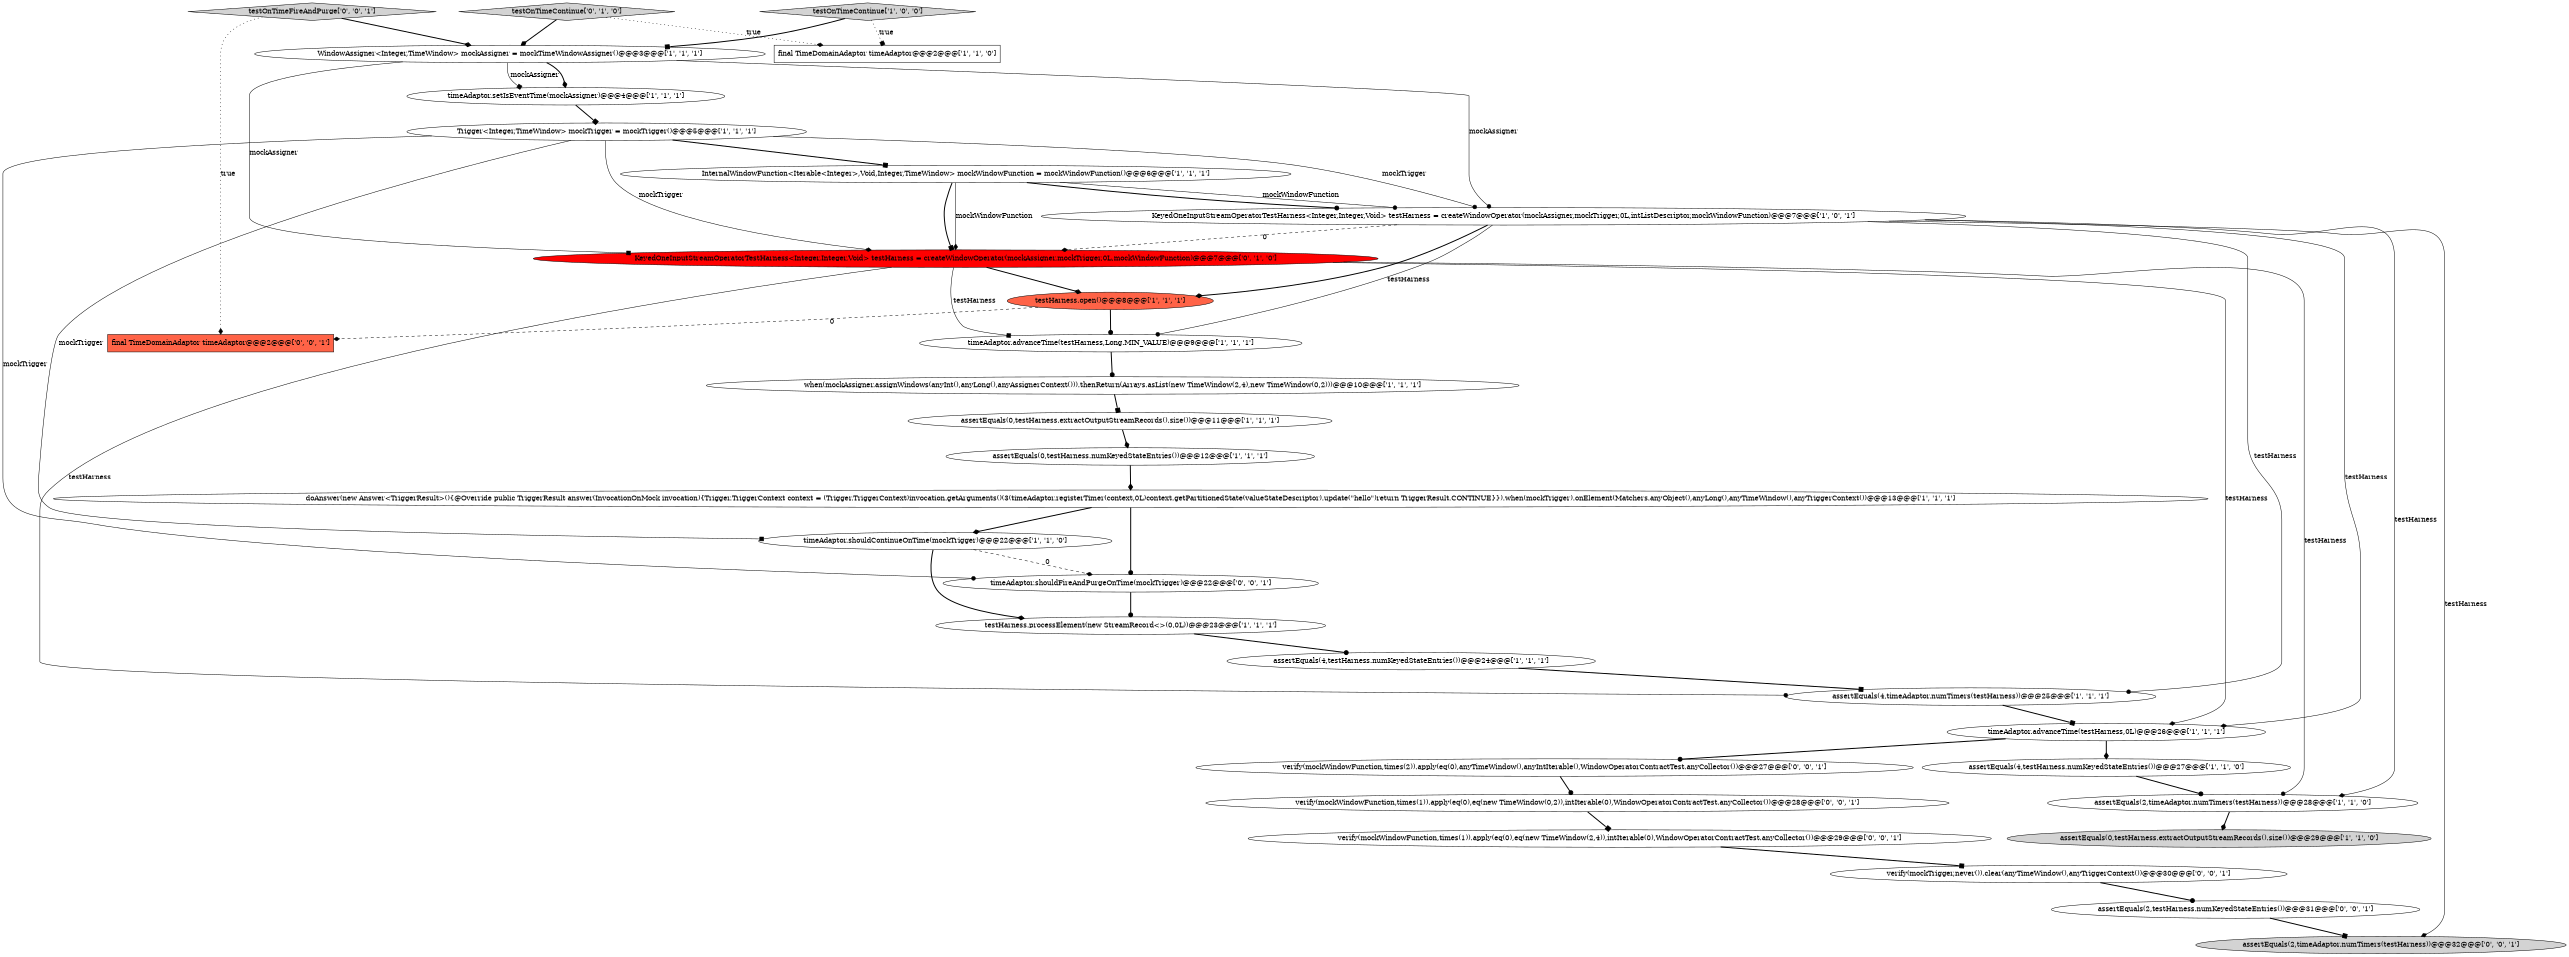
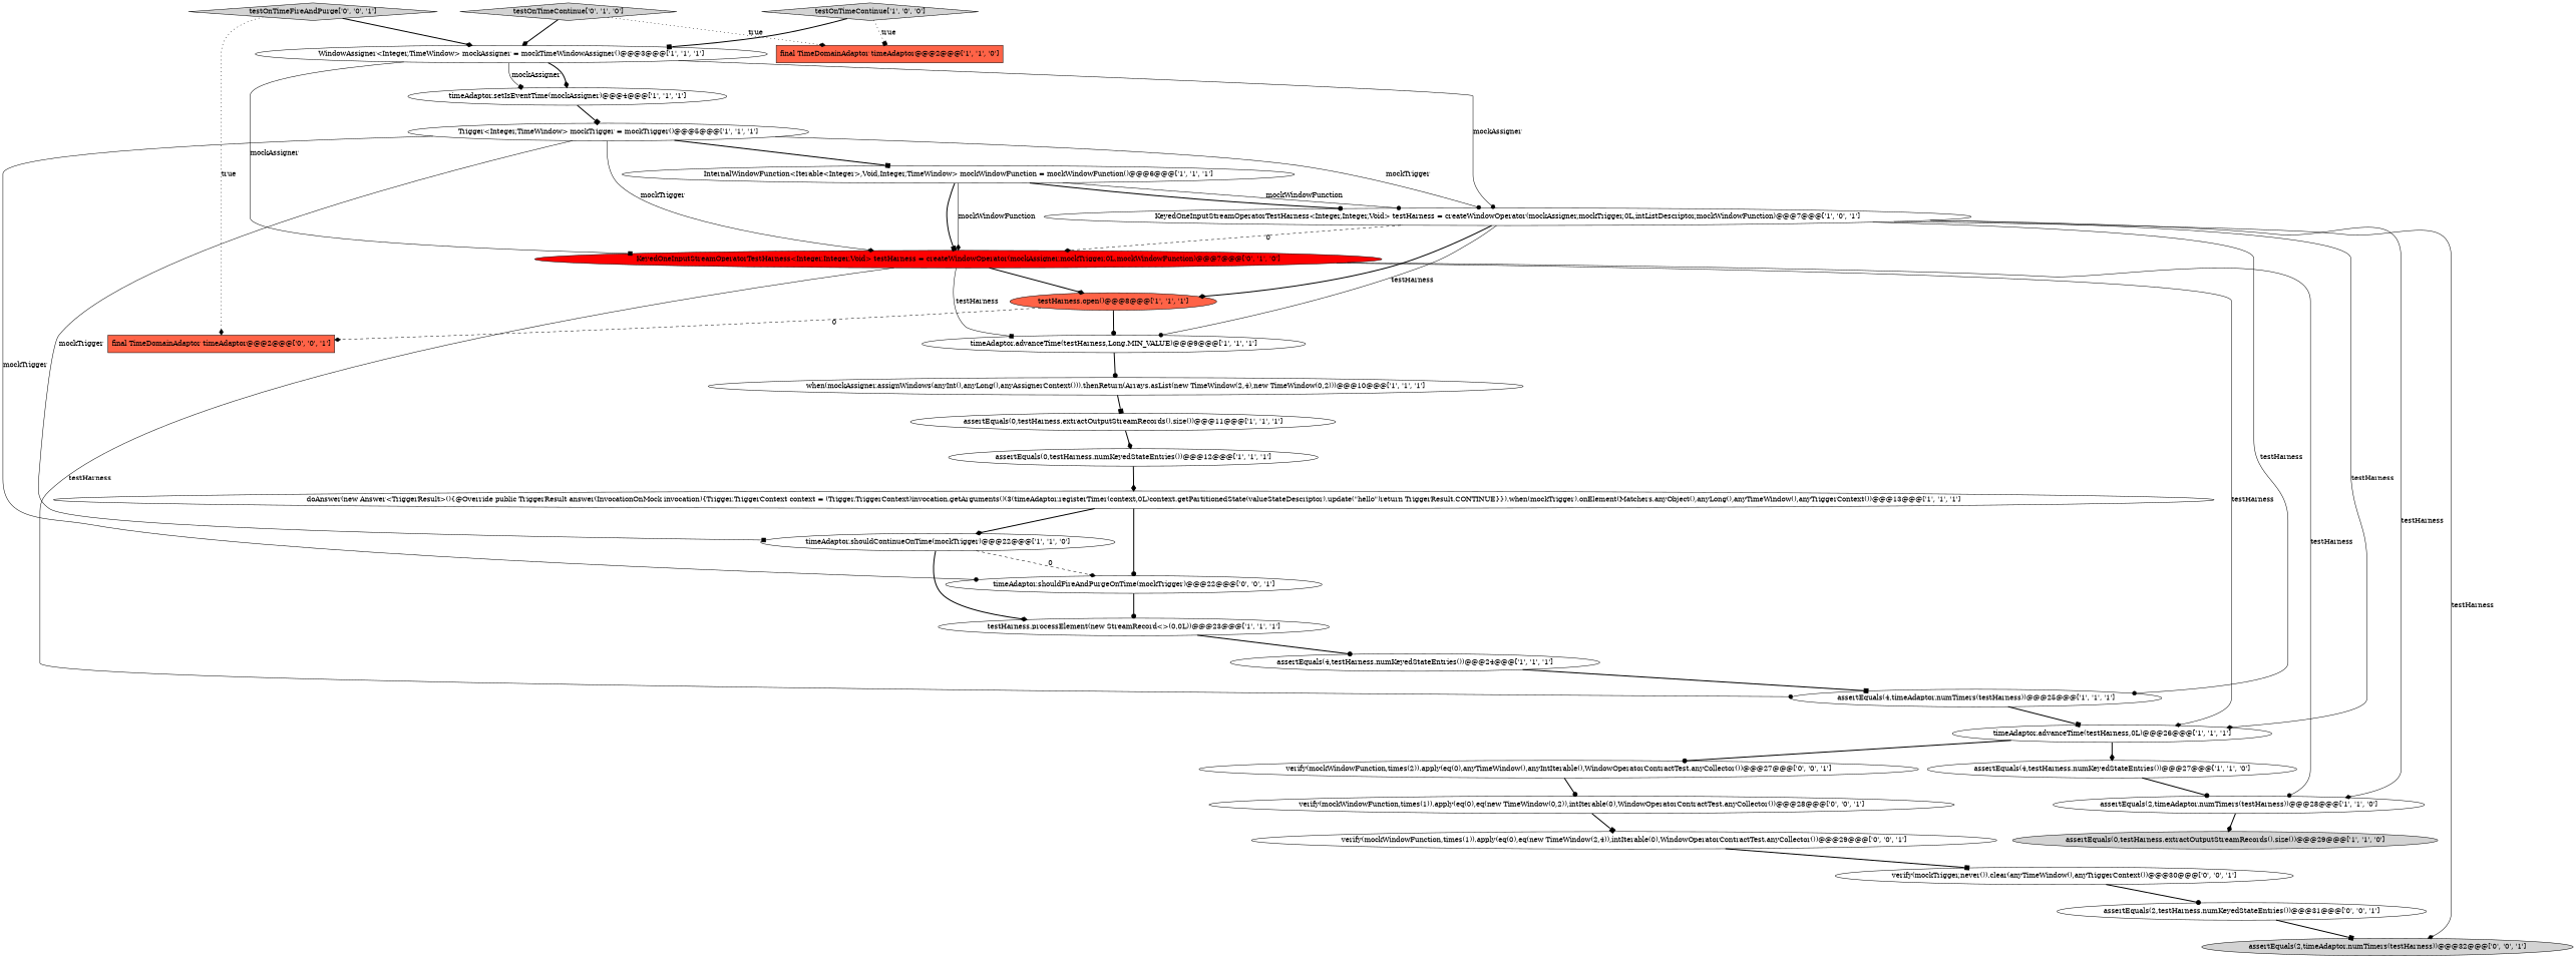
  digraph {
    node [fillcolor=white shape=ellipse style=filled]
    edge [arrowhead=diamond style=bold]
    n1 [label="testHarness.processElement(new StreamRecord<>(0,0L))@@@23@@@['1', '1', '1']"]
    n2 [label="assertEquals(4,testHarness.numKeyedStateEntries())@@@24@@@['1', '1', '1']"]
    n3 [label="assertEquals(4,timeAdaptor.numTimers(testHarness))@@@25@@@['1', '1', '1']"]
    n4 [label="doAnswer(new Answer<TriggerResult>(){@Override public TriggerResult answer(InvocationOnMock invocation){Trigger.TriggerContext context = (Trigger.TriggerContext)invocation.getArguments()(3(timeAdaptor.registerTimer(context,0L)context.getPartitionedState(valueStateDescriptor).update(\"hello\")return TriggerResult.CONTINUE}}).when(mockTrigger).onElement(Matchers.anyObject(),anyLong(),anyTimeWindow(),anyTriggerContext())@@@13@@@['1', '1', '1']"]
    n5 [label="timeAdaptor.shouldContinueOnTime(mockTrigger)@@@22@@@['1', '1', '0']"]
    n6 [label="timeAdaptor.shouldFireAndPurgeOnTime(mockTrigger)@@@22@@@['0', '0', '1']"]
    n7 [label="timeAdaptor.advanceTime(testHarness,0L)@@@26@@@['1', '1', '1']"]
    n8 [label="assertEquals(4,testHarness.numKeyedStateEntries())@@@27@@@['1', '1', '0']"]
    n9 [label="verify(mockWindowFunction,times(2)).apply(eq(0),anyTimeWindow(),anyIntIterable(),WindowOperatorContractTest.anyCollector())@@@27@@@['0', '0', '1']"]
    n10 [label="assertEquals(2,timeAdaptor.numTimers(testHarness))@@@28@@@['1', '1', '0']"]
    n11 [label="verify(mockWindowFunction,times(1)).apply(eq(0),eq(new TimeWindow(0,2)),intIterable(0),WindowOperatorContractTest.anyCollector())@@@28@@@['0', '0', '1']"]
    n12 [label="timeAdaptor.advanceTime(testHarness,Long.MIN_VALUE)@@@9@@@['1', '1', '1']"]
    n13 [label="when(mockAssigner.assignWindows(anyInt(),anyLong(),anyAssignerContext())).thenReturn(Arrays.asList(new TimeWindow(2,4),new TimeWindow(0,2)))@@@10@@@['1', '1', '1']"]
    n14 [label="assertEquals(0,testHarness.extractOutputStreamRecords().size())@@@11@@@['1', '1', '1']"]
    n15 [fillcolor=lightgray label="assertEquals(0,testHarness.extractOutputStreamRecords().size())@@@29@@@['1', '1', '0']"]
    n16 [label="WindowAssigner<Integer,TimeWindow> mockAssigner = mockTimeWindowAssigner()@@@3@@@['1', '1', '1']"]
    n17 [label="KeyedOneInputStreamOperatorTestHarness<Integer,Integer,Void> testHarness = createWindowOperator(mockAssigner,mockTrigger,0L,intListDescriptor,mockWindowFunction)@@@7@@@['1', '0', '1']"]
    n18 [label="timeAdaptor.setIsEventTime(mockAssigner)@@@4@@@['1', '1', '1']"]
    n19 [fillcolor=red label="KeyedOneInputStreamOperatorTestHarness<Integer,Integer,Void> testHarness = createWindowOperator(mockAssigner,mockTrigger,0L,mockWindowFunction)@@@7@@@['0', '1', '0']"]
    n20 [fillcolor=lightgray label="assertEquals(2,timeAdaptor.numTimers(testHarness))@@@32@@@['0', '0', '1']"]
    n21 [fillcolor=tomato label="testHarness.open()@@@8@@@['1', '1', '1']"]
    n22 [label="Trigger<Integer,TimeWindow> mockTrigger = mockTrigger()@@@5@@@['1', '1', '1']"]
    n23 [label="assertEquals(0,testHarness.numKeyedStateEntries())@@@12@@@['1', '1', '1']"]
    n24 [fillcolor=tomato label="final TimeDomainAdaptor timeAdaptor@@@2@@@['0', '0', '1']" shape=box]
    n25 [fillcolor=lightgray label="testOnTimeContinue['0', '1', '0']" shape=diamond]
-   n26 [label="final TimeDomainAdaptor timeAdaptor@@@2@@@['1', '1', '0']" shape=box]
+   n26 [fillcolor=tomato label="final TimeDomainAdaptor timeAdaptor@@@2@@@['1', '1', '0']" shape=box]
    n27 [label="verify(mockWindowFunction,times(1)).apply(eq(0),eq(new TimeWindow(2,4)),intIterable(0),WindowOperatorContractTest.anyCollector())@@@29@@@['0', '0', '1']"]
    n28 [label="verify(mockTrigger,never()).clear(anyTimeWindow(),anyTriggerContext())@@@30@@@['0', '0', '1']"]
    n29 [label="InternalWindowFunction<Iterable<Integer>,Void,Integer,TimeWindow> mockWindowFunction = mockWindowFunction()@@@6@@@['1', '1', '1']"]
    n30 [label="assertEquals(2,testHarness.numKeyedStateEntries())@@@31@@@['0', '0', '1']"]
    n31 [fillcolor=lightgray label="testOnTimeFireAndPurge['0', '0', '1']" shape=diamond]
    n32 [fillcolor=lightgray label="testOnTimeContinue['1', '0', '0']" shape=diamond]
    n1 -> n2 [arrowhead=dot]
    n2 -> n3 [arrowhead=box]
    n3 -> n7 [arrowhead=box]
    n4 -> n5
    n4 -> n6 [arrowhead=dot]
    n5 -> n1
    n5 -> n6 [label=0 style=dashed]
    n6 -> n1 [arrowhead=dot]
    n7 -> n8
    n7 -> n9 [arrowhead=dot]
    n8 -> n10 [arrowhead=dot]
    n9 -> n11 [arrowhead=dot]
    n10 -> n15
    n11 -> n27 [arrowhead=box]
    n12 -> n13 [arrowhead=dot]
    n13 -> n14 [arrowhead=box]
    n14 -> n23
    n16 -> n17 [arrowhead=dot label=mockAssigner style=solid]
    n16 -> n18 [arrowhead=box label=mockAssigner style=solid]
    n16 -> n18
    n16 -> n19 [arrowhead=box label=mockAssigner style=solid]
    n17 -> n3 [arrowhead=dot label=testHarness style=solid]
    n17 -> n7 [label=testHarness style=solid]
    n17 -> n10 [label=testHarness style=solid]
    n17 -> n12 [arrowhead=dot label=testHarness style=solid]
    n17 -> n19 [label=0 style=dashed]
    n17 -> n20 [label=testHarness style=solid]
    n17 -> n21
    n18 -> n22 [arrowhead=box]
    n19 -> n3 [arrowhead=dot label=testHarness style=solid]
    n19 -> n7 [label=testHarness style=solid]
    n19 -> n10 [arrowhead=dot label=testHarness style=solid]
    n19 -> n12 [arrowhead=box label=testHarness style=solid]
    n19 -> n21
    n21 -> n12 [arrowhead=dot]
    n21 -> n24 [label=0 style=dashed]
    n22 -> n5 [arrowhead=box label=mockTrigger style=solid]
    n22 -> n6 [arrowhead=dot label=mockTrigger style=solid]
    n22 -> n17 [arrowhead=dot label=mockTrigger style=solid]
    n22 -> n19 [label=mockTrigger style=solid]
    n22 -> n29 [arrowhead=box]
    n23 -> n4
    n25 -> n16
    n25 -> n26 [label=true style=dotted]
    n27 -> n28 [arrowhead=box]
    n28 -> n30 [arrowhead=dot]
    n29 -> n17 [arrowhead=dot label=mockWindowFunction style=solid]
    n29 -> n17 [arrowhead=dot]
    n29 -> n19 [arrowhead=box]
    n29 -> n19 [label=mockWindowFunction style=solid]
    n30 -> n20 [arrowhead=box]
    n31 -> n16
    n31 -> n24 [label=true style=dotted]
    n32 -> n16 [arrowhead=box]
    n32 -> n26 [arrowhead=box label=true style=dotted]
  }
